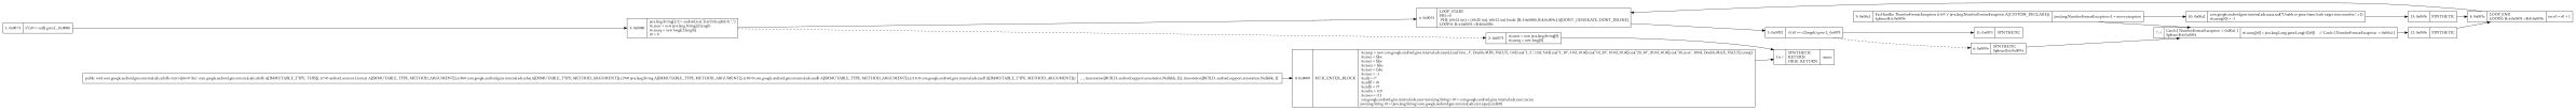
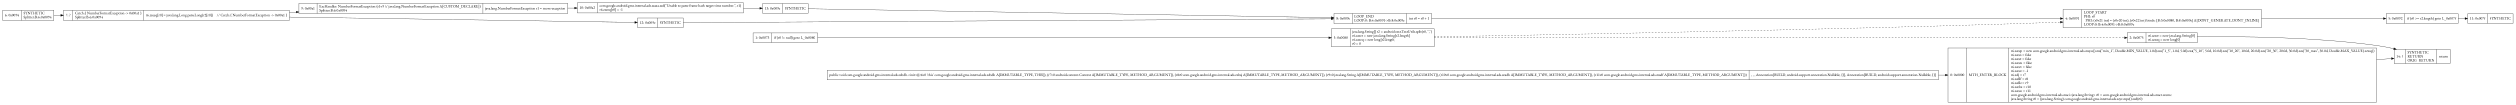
  digraph {
    fontname="EB Garamond"
    rankdir=LR
    node [fontname="EB Garamond" shape=record]
    edge [fontname="EB Garamond"]
    n1 [label="{0\:\ 0x0000|MTH_ENTER_BLOCK\l|r6.zzeep = new com.google.android.gms.internal.ads.zzayu().zza(\"min_1\", Double.MIN_VALUE, 1.0d).zza(\"1_5\", 1.0d, 5.0d).zza(\"5_10\", 5.0d, 10.0d).zza(\"10_20\", 10.0d, 20.0d).zza(\"20_30\", 20.0d, 30.0d).zza(\"30_max\", 30.0d, Double.MAX_VALUE).zzwq()\lr6.zzees = false\lr6.zzeet = false\lr6.zzeeu = false\lr6.zzeev = false\lr6.zzeez = \-1\lr6.zzlj = r7\lr6.zzdlf = r8\lr6.zzdlz = r9\lr6.zzebx = r10\lr6.zzeeo = r11\lcom.google.android.gms.internal.ads.zzaci\<java.lang.String\> r0 = com.google.android.gms.internal.ads.zzact.zzcmc\ljava.lang.String r0 = (java.lang.String) com.google.android.gms.internal.ads.zzyr.zzpe().zzd(r0)\l}"]
    n2 [label="{14\:\ ?|SYNTHETIC\lRETURN\lORIG_RETURN\l|return\l}"]
    n3 [label="{1\:\ 0x0073|if (r0 != null) goto L_0x0080\l}"]
    n4 [label="{3\:\ 0x0080|java.lang.String[] r2 = android.text.TextUtils.split(r0, \",\")\lr6.zzeer = new java.lang.String[r2.length]\lr6.zzeeq = new long[r2.length]\lr0 = 0\l}"]
    n5 [label="{2\:\ 0x0075|r6.zzeer = new java.lang.String[0]\lr6.zzeeq = new long[0]\l}"]
    n6 [label="{4\:\ 0x0091|LOOP_START\lPHI: r0 \l  PHI: (r0v21 int) = (r0v20 int), (r0v22 int) binds: [B:3:0x0080, B:8:0x009e] A[DONT_GENERATE, DONT_INLINE]\lLOOP:0: B:4:0x0091\-\>B:8:0x009e\l}"]
    n7 [label="{5\:\ 0x0092|if (r0 \>= r2.length) goto L_0x007f\l}"]
    n8 [label="{6\:\ 0x0094|SYNTHETIC\lSplitter:B:6:0x0094\l}"]
    n9 [label="{11\:\ 0x007f|SYNTHETIC\l}"]
    n10 [label="{7\:\ ?|Catch:\{ NumberFormatException \-\> 0x00a1 \}\lSplitter:B:6:0x0094\l|r6.zzeeq[r0] = java.lang.Long.parseLong(r2[r0])     \/\/ Catch:\{ NumberFormatException \-\> 0x00a1 \}\l}"]
    n11 [label="{9\:\ 0x00a1|ExcHandler: NumberFormatException (r1v9 'e' java.lang.NumberFormatException A[CUSTOM_DECLARE])\lSplitter:B:6:0x0094\l|java.lang.NumberFormatException r1 = move\-exception\l}"]
    n12 [label="{12\:\ 0x009e|SYNTHETIC\l}"]
    n13 [label="{10\:\ 0x00a2|com.google.android.gms.internal.ads.zzaxa.zzd(\"Unable to parse frame hash target time number.\", r1)\lr6.zzeeq[r0] = \-1\l}"]
    n14 [label="{8\:\ 0x009e|LOOP_END\lLOOP:0: B:4:0x0091\-\>B:8:0x009e\l|int r0 = r0 + 1\l}"]
    n15 [label="{13\:\ 0x009e|SYNTHETIC\l}"]
    n16 [label="{public void com.google.android.gms.internal.ads.zzbdh.\<init\>((r6v0 'this' com.google.android.gms.internal.ads.zzbdh A[IMMUTABLE_TYPE, THIS]), (r7v0 android.content.Context A[IMMUTABLE_TYPE, METHOD_ARGUMENT]), (r8v0 com.google.android.gms.internal.ads.zzbaj A[IMMUTABLE_TYPE, METHOD_ARGUMENT]), (r9v0 java.lang.String A[IMMUTABLE_TYPE, METHOD_ARGUMENT]), (r10v0 com.google.android.gms.internal.ads.zzadh A[IMMUTABLE_TYPE, METHOD_ARGUMENT]), (r11v0 com.google.android.gms.internal.ads.zzadf A[IMMUTABLE_TYPE, METHOD_ARGUMENT]))  | , , , Annotation[BUILD, android.support.annotation.Nullable, \{\}], Annotation[BUILD, android.support.annotation.Nullable, \{\}]\l}"]
    n1 -> n2
    n3 -> n4
    n4 -> n5 [style=dashed]
-   n4 -> n6
+   n4 -> n6 [style=dashed]
    n5 -> n2
    n6 -> n7
-   n7 -> n8 [style=dashed]
    n7 -> n9
    n8 -> n10
-   n11 -> n10
+   n10 -> n11
    n10 -> n12
    n11 -> n13
    n12 -> n14
    n13 -> n15
    n14 -> n6
    n15 -> n14
    n16 -> n1
  }
